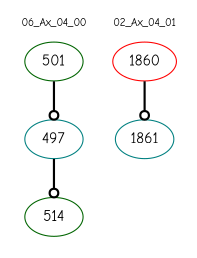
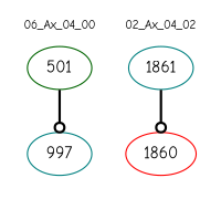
  digraph {
    fontname="Comic Neue"
    node [color=darkgreen fontname="Comic Neue"]
    edge [arrowhead=odot color=black fontname="Comic Neue" style=bold]
    n1 [label=501]
-   n2 [color=teal label=497]
-   n3 [label=514]
+   n2 [color=teal label=997]
    n4 [color=red label=1860]
    n5 [color=teal label=1861]
    subgraph cluster_1 {
      color=white
      fontsize=10
      label="06_Ax_04_00"
      n1
      n2
-     n3
    }
    subgraph cluster_2 {
      color=white
      fontsize=10
-     label="02_Ax_04_01"
+     label="02_Ax_04_02"
      n4
      n5
    }
    n1 -> n2
-   n2 -> n3
-   n4 -> n5
+   n5 -> n4
  }
